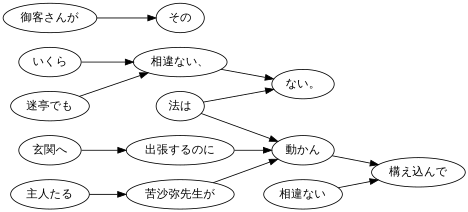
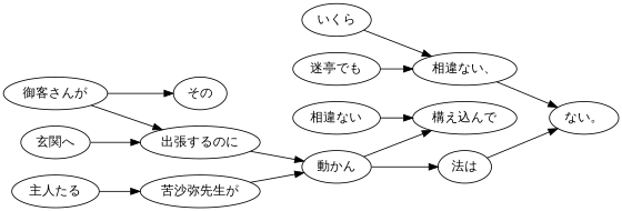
  digraph {
    rankdir=LR
    n1 [label="いくら"]
    n2 [label="相違ない、"]
    n3 [label="ない。"]
    n4 [label="迷亭でも"]
    n5 [label="その"]
    n6 [label="御客さんが"]
    n7 [label="出張するのに"]
    n8 [label="動かん"]
    n9 [label="玄関へ"]
    n10 [label="構え込んで"]
    n11 [label="法は"]
    n12 [label="主人たる"]
    n13 [label="苦沙弥先生が"]
    n14 [label="相違ない"]
    n1 -> n2
    n2 -> n3
    n4 -> n2
    n6 -> n5
+   n6 -> n7
    n7 -> n8
    n8 -> n10
-   n11 -> n8
+   n8 -> n11
    n9 -> n7
    n11 -> n3
    n12 -> n13
    n13 -> n8
    n14 -> n10
  }
